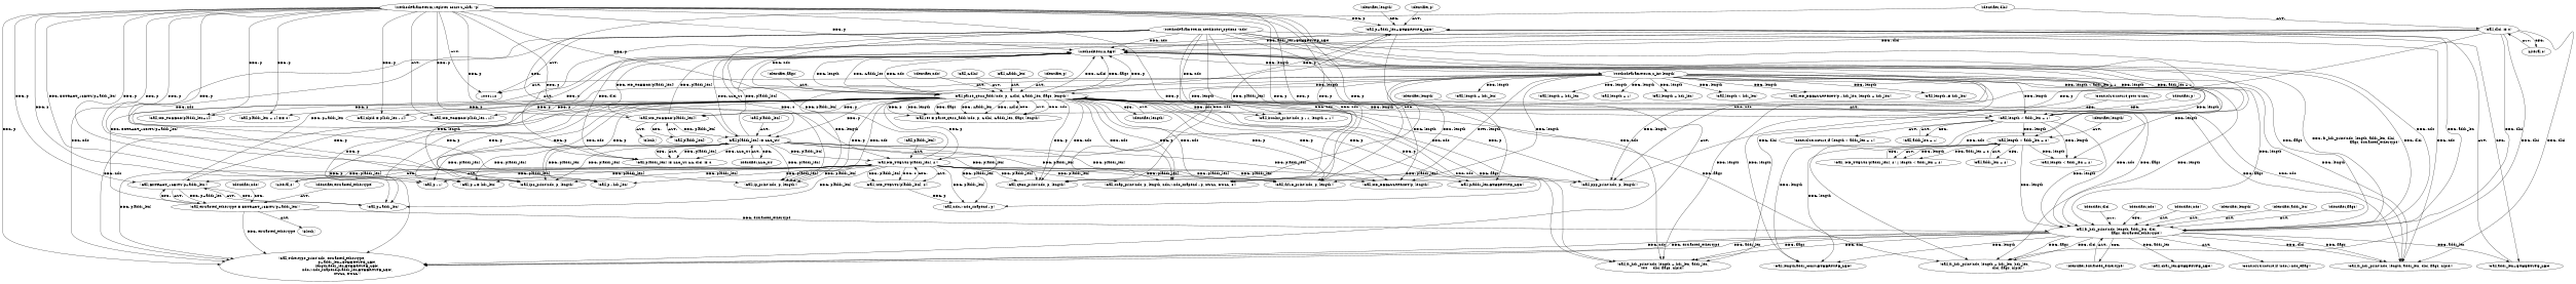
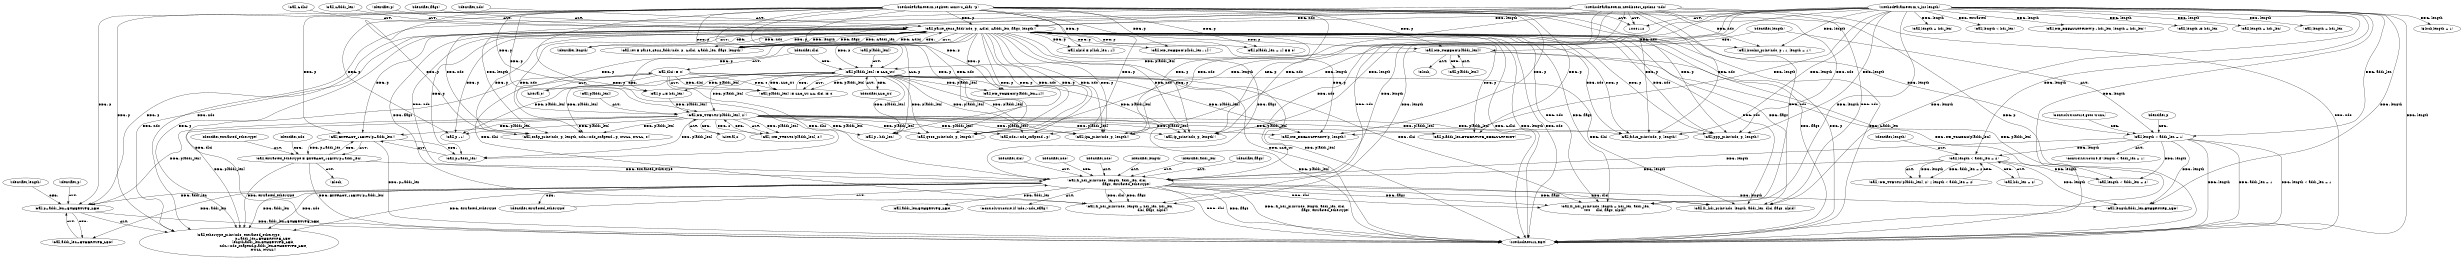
  digraph {
    n1 [label="(Call,p+addr_len+ETHERTYPE_LEN)"]
    n2 [label="(Call,addr_len+ETHERTYPE_LEN)"]
    n3 [label="(Call,ethertype_print(ndo, extracted_ethertype,\n                                            p+addr_len+ETHERTYPE_LEN,\n                                            length-addr_len-ETHERTYPE_LEN,\n                                            ndo->ndo_snapend-p-addr_len-ETHERTYPE_LEN,\n                                            NULL, NULL))"]
    n4 [label="(MethodReturn,RET)"]
    n5 [label="(Call,ND_TTEST2(p[addr_len], 2))"]
    n6 [label="(Call,EXTRACT_16BITS(p+addr_len))"]
    n7 [label="(Call,ip_print(ndo, p, length))"]
    n8 [label="(Call,!ND_TTEST2(p[addr_len], 2))"]
    n9 [label="(Call,p - hdr_len)"]
    n10 [label="(Call,ND_DEFAULTPRINT(p, length))"]
    n11 [label="(Call,ppp_print(ndo, p, length))"]
    n12 [label="(Call,p - 1)"]
    n13 [label="(Call,p+addr_len)"]
    n14 [label="(Call,frf15_print(ndo, p, length))"]
    n15 [label="(Call,q933_print(ndo, p, length))"]
    n16 [label="(Call,snap_print(ndo, p, length, ndo->ndo_snapend - p, NULL, NULL, 0))"]
    n17 [label="(Call,p += hdr_len)"]
    n18 [label="(Call,ndo->ndo_snapend - p)"]
-   n19 [label="(Call,p-addr_len-ETHERTYPE_LEN)"]
+   n19 [label="(Call,p-addr_len-ETHERTYPE_DEFAULTPRINT)"]
    n20 [label="(Literal,2)"]
    n21 [label="(Call,ip6_print(ndo, p, length))"]
    n22 [label="(Call,extracted_ethertype = EXTRACT_16BITS(p+addr_len))"]
    n23 [label="(Call,p[addr_len] != LLC_UI)"]
    n24 [label="(Call,p[addr_len] != LLC_UI && dlci != 0)"]
    n25 [label="(Identifier,LLC_UI)"]
    n26 [label="(Call,ND_TCHECK(p[addr_len]))"]
    n27 [label="(Block,)"]
    n28 [label="(Call,p[addr_len])"]
    n29 [label="(Call,parse_q922_addr(ndo, p, &dlci, &addr_len, flags, length))"]
    n30 [label="(Call,fr_hdr_print(ndo, length, addr_len, dlci,\n                                    flags, extracted_ethertype))"]
    n31 [label="(Call,length < addr_len + 1)"]
    n32 [label="(Call,nlpid = p[hdr_len - 1])"]
    n33 [label="(Call,fr_hdr_print(ndo, length + hdr_len, addr_len,\n\t\t\t\t     dlci, flags, nlpid))"]
    n34 [label="(Call,ND_TCHECK(p[hdr_len - 1]))"]
    n35 [label="(Identifier,length)"]
    n36 [label="(Call,ND_TCHECK(p[addr_len+1]))"]
    n37 [label="(Call,fr_hdr_print(ndo, length + hdr_len, hdr_len,\n                                         dlci, flags, nlpid))"]
    n38 [label="(Call,isoclns_print(ndo, p - 1, length + 1))"]
    n39 [label="(Call,p[addr_len + 1] == 0)"]
    n40 [label="(Call,ret = parse_q922_addr(ndo, p, &dlci, &addr_len, flags, length))"]
    n41 [label="(Call,fr_hdr_print(ndo, length, addr_len, dlci, flags, nlpid))"]
-   n42 [label="(Call,length-addr_const-ETHERTYPE_LEN)"]
+   n42 [label="(Call,length-addr_len-ETHERTYPE_LEN)"]
    n43 [label="(Identifier,extracted_ethertype)"]
-   n44 [label="(Call,char_len-ETHERTYPE_LEN)"]
+   n44 [label="(Call,addr_len-ETHERTYPE_LEN)"]
    n45 [label="(ControlStructure,if (ndo->ndo_eflag))"]
    n46 [label="(Call,length < addr_len + 2)"]
    n47 [label="(Call,length < addr_len + 2)"]
    n48 [label="(ControlStructure,if (length < addr_len + 1))"]
-   n49 [label="(Call,addr_len + 1)"]
    n50 [label="(MethodParameterIn,netdissect_options *ndo)"]
    1000112
    n52 [label="(MethodParameterIn,register const u_char *p)"]
    n53 [label="(MethodParameterIn,u_int length)"]
-   n54 [label="(Call,length + 1)"]
+   n54 [label="(Block,length + 1)"]
    n55 [label="(Call,length + hdr_len)"]
    n56 [label="(Call,length < hdr_len)"]
    n57 [label="(Call,ND_DEFAULTPRINT(p - hdr_len, length + hdr_len))"]
    n58 [label="(Call,length -= hdr_len)"]
    n59 [label="(Call,length + hdr_len)"]
    n60 [label="(Call,length + hdr_len)"]
    n61 [label="(Call,!ND_TTEST2(p[addr_len], 2) || length < addr_len + 2)"]
-   n62 [label="(Call,addr_len + 2)"]
+   n62 [label="(Call,hdr_len + 2)"]
    n63 [label="(Call,dlci != 0)"]
    n64 [label="(Literal,0)"]
    n65 [label="(Block,)"]
    n66 [label="(Call,p[addr_len])"]
    n67 [label="(Call,&dlci)"]
    n68 [label="(Identifier,dlci)"]
    n69 [label="(Identifier,ndo)"]
    n70 [label="(Identifier,length)"]
    n71 [label="(ControlStructure,goto trunc;)"]
    n72 [label="(Identifier,dlci)"]
    n73 [label="(Call,&addr_len)"]
    n74 [label="(Identifier,ndo)"]
    n75 [label="(Identifier,ndo)"]
    n76 [label="(Identifier,p)"]
    n77 [label="(Identifier,length)"]
    n78 [label="(Identifier,length)"]
    n79 [label="(Identifier,extracted_ethertype)"]
    n80 [label="(Identifier,addr_len)"]
    n81 [label="(Call,p[addr_len])"]
    n82 [label="(Identifier,p)"]
    n83 [label="(Identifier,p)"]
    n84 [label="(Identifier,flags)"]
    n85 [label="(Identifier,length)"]
    n86 [label="(Identifier,flags)"]
    n87 [label="(Identifier,ndo)"]
    n1 -> n2 [label="CFG: "]
    n1 -> n3 [label="AST: "]
    n1 -> n4 [label="DDG: addr_len+ETHERTYPE_LEN"]
    n2 -> n1 [label="AST: "]
    n5 -> n1 [label="DDG: p[addr_len]"]
    n5 -> n3 [label="DDG: p[addr_len]"]
    n5 -> n4 [label="DDG: p[addr_len]"]
    n5 -> n6 [label="DDG: p[addr_len]"]
    n5 -> n7 [label="DDG: p[addr_len]"]
    n5 -> n8 [label="AST: "]
    n5 -> n8 [label="DDG: p[addr_len]"]
    n5 -> n8 [label="DDG: 2"]
    n5 -> n9 [label="DDG: p[addr_len]"]
    n5 -> n10 [label="DDG: p[addr_len]"]
    n5 -> n11 [label="DDG: p[addr_len]"]
    n5 -> n12 [label="DDG: p[addr_len]"]
    n5 -> n13 [label="DDG: p[addr_len]"]
    n5 -> n14 [label="DDG: p[addr_len]"]
    n5 -> n15 [label="DDG: p[addr_len]"]
    n5 -> n16 [label="DDG: p[addr_len]"]
-   n5 -> n17 [label="DDG: p[addr_len]"]
+   n17 -> n5 [label="DDG: p[addr_len]"]
    n5 -> n18 [label="DDG: p[addr_len]"]
    n5 -> n19 [label="DDG: p[addr_len]"]
    n5 -> n20 [label="CFG: "]
    n5 -> n21 [label="DDG: p[addr_len]"]
    n6 -> n4 [label="DDG: p+addr_len"]
    n6 -> n13 [label="CFG: "]
    n6 -> n22 [label="AST: "]
    n6 -> n22 [label="DDG: p+addr_len"]
    n8 -> n5 [label="CFG: "]
    n13 -> n6 [label="AST: "]
    n20 -> n5 [label="AST: "]
    n22 -> n3 [label="DDG: extracted_ethertype"]
    n22 -> n4 [label="DDG: EXTRACT_16BITS(p+addr_len)"]
    n22 -> n6 [label="CFG: "]
    n22 -> n30 [label="DDG: extracted_ethertype"]
    n22 -> n65 [label="AST: "]
    n23 -> n4 [label="DDG: LLC_UI"]
    n23 -> n4 [label="DDG: p[addr_len]"]
    n23 -> n5 [label="DDG: p[addr_len]"]
    n23 -> n7 [label="DDG: p[addr_len]"]
    n23 -> n9 [label="DDG: p[addr_len]"]
    n23 -> n10 [label="DDG: p[addr_len]"]
    n23 -> n12 [label="DDG: p[addr_len]"]
-   n23 -> n14 [label="DDG: p[addr_len]"]
+   n23 -> n36 [label="DDG: p[addr_len]"]
    n23 -> n15 [label="DDG: p[addr_len]"]
    n23 -> n16 [label="DDG: p[addr_len]"]
    n23 -> n17 [label="DDG: p[addr_len]"]
    n23 -> n18 [label="DDG: p[addr_len]"]
    n23 -> n21 [label="DDG: p[addr_len]"]
    n23 -> n24 [label="AST: "]
    n23 -> n24 [label="DDG: p[addr_len]"]
    n23 -> n24 [label="DDG: LLC_UI"]
    n23 -> n25 [label="CFG: "]
    n24 -> n23 [label="CFG: "]
    n25 -> n23 [label="AST: "]
    n26 -> n4 [label="DDG: ND_TCHECK(p[addr_len])"]
    n26 -> n4 [label="DDG: p[addr_len]"]
    n26 -> n23 [label="DDG: p[addr_len]"]
    n26 -> n27 [label="AST: "]
    n26 -> n28 [label="CFG: "]
    n28 -> n26 [label="AST: "]
    n29 -> n1 [label="DDG: p"]
    n29 -> n3 [label="DDG: ndo"]
    n29 -> n3 [label="DDG: p"]
    n29 -> n4 [label="DDG: &dlci"]
    n29 -> n4 [label="DDG: length"]
    n29 -> n4 [label="DDG: ndo"]
    n29 -> n4 [label="DDG: flags"]
    n29 -> n4 [label="DDG: p"]
    n29 -> n4 [label="DDG: &addr_len"]
    n29 -> n5 [label="DDG: p"]
    n29 -> n6 [label="DDG: p"]
    n29 -> n7 [label="DDG: ndo"]
    n29 -> n7 [label="DDG: p"]
    n29 -> n9 [label="DDG: p"]
    n29 -> n10 [label="DDG: p"]
    n29 -> n11 [label="DDG: ndo"]
    n29 -> n11 [label="DDG: p"]
    n29 -> n12 [label="DDG: p"]
    n29 -> n13 [label="DDG: p"]
    n29 -> n14 [label="DDG: ndo"]
    n29 -> n14 [label="DDG: p"]
    n29 -> n15 [label="DDG: ndo"]
    n29 -> n15 [label="DDG: p"]
    n29 -> n16 [label="DDG: ndo"]
    n29 -> n16 [label="DDG: p"]
    n29 -> n17 [label="DDG: p"]
    n29 -> n18 [label="DDG: p"]
    n29 -> n19 [label="DDG: p"]
    n29 -> n21 [label="DDG: ndo"]
    n29 -> n21 [label="DDG: p"]
    n29 -> n23 [label="DDG: p"]
    n29 -> n26 [label="DDG: p"]
    n29 -> n30 [label="DDG: ndo"]
    n29 -> n30 [label="DDG: flags"]
    n29 -> n31 [label="DDG: length"]
    n29 -> n32 [label="DDG: p"]
    n29 -> n33 [label="DDG: ndo"]
    n29 -> n33 [label="DDG: flags"]
    n29 -> n34 [label="DDG: p"]
    n29 -> n35 [label="CFG: "]
    n29 -> n36 [label="DDG: p"]
    n29 -> n37 [label="DDG: flags"]
    n29 -> n38 [label="DDG: ndo"]
    n29 -> n39 [label="DDG: p"]
    n29 -> n40 [label="AST: "]
    n29 -> n40 [label="DDG: ndo"]
    n29 -> n40 [label="DDG: p"]
    n29 -> n40 [label="DDG: length"]
    n29 -> n40 [label="DDG: flags"]
    n29 -> n40 [label="DDG: &addr_len"]
    n29 -> n40 [label="DDG: &dlci"]
    n29 -> n41 [label="DDG: ndo"]
    n29 -> n41 [label="DDG: flags"]
    n30 -> n1 [label="DDG: addr_len"]
    n30 -> n2 [label="DDG: addr_len"]
    n30 -> n3 [label="DDG: ndo"]
    n30 -> n3 [label="DDG: extracted_ethertype"]
    n30 -> n3 [label="DDG: addr_len"]
    n30 -> n4 [label="DDG: fr_hdr_print(ndo, length, addr_len, dlci,\n                                    flags, extracted_ethertype)"]
    n30 -> n4 [label="DDG: dlci"]
    n30 -> n4 [label="DDG: flags"]
    n30 -> n33 [label="DDG: dlci"]
    n30 -> n33 [label="DDG: flags"]
    n30 -> n37 [label="DDG: dlci"]
    n30 -> n37 [label="DDG: flags"]
    n30 -> n41 [label="DDG: dlci"]
    n30 -> n41 [label="DDG: flags"]
    n30 -> n42 [label="DDG: length"]
    n30 -> n43 [label="CFG: "]
    n30 -> n44 [label="DDG: addr_len"]
    n30 -> n45 [label="AST: "]
    n31 -> n4 [label="DDG: addr_len + 1"]
    n31 -> n4 [label="DDG: length < addr_len + 1"]
    n31 -> n4 [label="DDG: length"]
    n31 -> n30 [label="DDG: length"]
    n31 -> n42 [label="DDG: length"]
    n31 -> n46 [label="DDG: length"]
    n31 -> n47 [label="DDG: length"]
    n31 -> n48 [label="AST: "]
-   n31 -> n49 [label="CFG: "]
    n35 -> n29 [label="AST: "]
    n40 -> n29 [label="CFG: "]
    n43 -> n30 [label="AST: "]
    n46 -> n30 [label="DDG: length"]
    n46 -> n42 [label="DDG: length"]
    n46 -> n47 [label="DDG: length"]
    n46 -> n61 [label="AST: "]
    n46 -> n61 [label="DDG: length"]
    n46 -> n61 [label="DDG: addr_len + 2"]
    n46 -> n62 [label="CFG: "]
-   n49 -> n31 [label="AST: "]
    n50 -> n3 [label="DDG: ndo"]
    n50 -> n4 [label="DDG: ndo"]
-   n50 -> n7 [label="DDG: 0"]
+   n50 -> n7 [label="DDG: ndo"]
    n50 -> n11 [label="DDG: ndo"]
    n50 -> n14 [label="DDG: ndo"]
    n50 -> n15 [label="DDG: ndo"]
    n50 -> n16 [label="DDG: ndo"]
    n50 -> n21 [label="DDG: ndo"]
    n50 -> n29 [label="DDG: ndo"]
    n50 -> n30 [label="DDG: ndo"]
    n50 -> n33 [label="DDG: ndo"]
    n50 -> n37 [label="DDG: ndo"]
    n50 -> n38 [label="DDG: ndo"]
    n50 -> n41 [label="DDG: ndo"]
    n50 -> 1000112 [label="AST: "]
    n52 -> n1 [label="DDG: p"]
    n52 -> n3 [label="DDG: p"]
    n52 -> n4 [label="DDG: p"]
    n52 -> n5 [label="DDG: p"]
    n52 -> n6 [label="DDG: p"]
-   n52 -> n7 [label="DDG: p"]
-   n52 -> n9 [label="DDG: p"]
+   n52 -> n7 [label="CFG: p"]
+   n52 -> n9 [label="LLC: p"]
    n52 -> n10 [label="DDG: p"]
    n52 -> n11 [label="DDG: p"]
-   n52 -> n12 [label="DDG: EXTRACT_16BITS(p+addr_len)"]
+   n52 -> n12 [label="DDG: p"]
    n52 -> n13 [label="DDG: p"]
    n52 -> n14 [label="DDG: p"]
    n52 -> n15 [label="DDG: p"]
    n52 -> n16 [label="DDG: p"]
    n52 -> n17 [label="DDG: p"]
-   n8 -> n18 [label="DDG: p"]
+   n52 -> n18 [label="DDG: p"]
    n52 -> n19 [label="DDG: p"]
    n52 -> n21 [label="DDG: p"]
    n52 -> n23 [label="DDG: p"]
    n52 -> n26 [label="DDG: p"]
    n52 -> n29 [label="DDG: p"]
    n52 -> n32 [label="DDG: p"]
-   n52 -> n34 [label="AST: "]
+   n52 -> n34 [label="DDG: p"]
    n52 -> n36 [label="DDG: p"]
    n52 -> n39 [label="DDG: p"]
    n52 -> 1000112 [label="AST: "]
-   n4 -> n53 [label="DDG: length"]
+   n53 -> n4 [label="DDG: length"]
    n53 -> n7 [label="DDG: length"]
    n53 -> n10 [label="DDG: length"]
    n53 -> n11 [label="DDG: length"]
-   n53 -> n14 [label="BITS: length"]
+   n53 -> n14 [label="DDG: length"]
    n53 -> n15 [label="DDG: length"]
    n53 -> n16 [label="DDG: length"]
    n53 -> n21 [label="DDG: length"]
    n53 -> n29 [label="DDG: length"]
    n53 -> n30 [label="DDG: length"]
-   n53 -> n31 [label="DDG: length"]
+   n53 -> n31 [label="DDG: addr_len"]
    n53 -> n33 [label="DDG: length"]
    n53 -> n37 [label="DDG: length"]
    n53 -> n38 [label="DDG: length"]
    n53 -> n41 [label="DDG: length"]
    n53 -> n42 [label="DDG: length"]
    n53 -> n46 [label="DDG: length"]
    n53 -> n47 [label="DDG: length"]
    n53 -> 1000112 [label="AST: "]
    n53 -> n54 [label="DDG: length"]
    n53 -> n55 [label="DDG: length"]
-   n53 -> n56 [label="DDG: length"]
+   n53 -> n56 [label="DDG: extracted"]
    n53 -> n57 [label="DDG: length"]
    n53 -> n58 [label="DDG: length"]
    n53 -> n59 [label="DDG: length"]
    n53 -> n60 [label="DDG: length"]
    n61 -> n46 [label="CFG: "]
    n62 -> n46 [label="AST: "]
    n63 -> n4 [label="DDG: dlci"]
    n63 -> n24 [label="AST: "]
    n63 -> n24 [label="DDG: dlci"]
    n63 -> n24 [label="DDG: 0"]
    n63 -> n30 [label="DDG: dlci"]
    n63 -> n33 [label="DDG: dlci"]
    n63 -> n37 [label="DDG: dlci"]
    n63 -> n41 [label="DDG: dlci"]
    n63 -> n64 [label="CFG: "]
    n64 -> n63 [label="AST: "]
    n66 -> n23 [label="AST: "]
    n67 -> n29 [label="AST: "]
    n68 -> n30 [label="AST: "]
    n69 -> n30 [label="CFG: "]
    n70 -> n1 [label="CFG: "]
    n71 -> n31 [label="CFG: "]
    n72 -> n23 [label="CFG: "]
    n72 -> n63 [label="AST: "]
    n73 -> n29 [label="AST: "]
    n74 -> n30 [label="AST: "]
    n75 -> n22 [label="CFG: "]
    n76 -> n31 [label="CFG: "]
    n77 -> n26 [label="CFG: "]
    n77 -> n31 [label="AST: "]
    n78 -> n30 [label="AST: "]
    n79 -> n22 [label="AST: "]
    n80 -> n30 [label="AST: "]
    n81 -> n5 [label="AST: "]
    n82 -> n29 [label="AST: "]
    n83 -> n1 [label="AST: "]
    n84 -> n29 [label="AST: "]
    n85 -> n46 [label="AST: "]
    n86 -> n30 [label="AST: "]
    n87 -> n29 [label="AST: "]
  }
